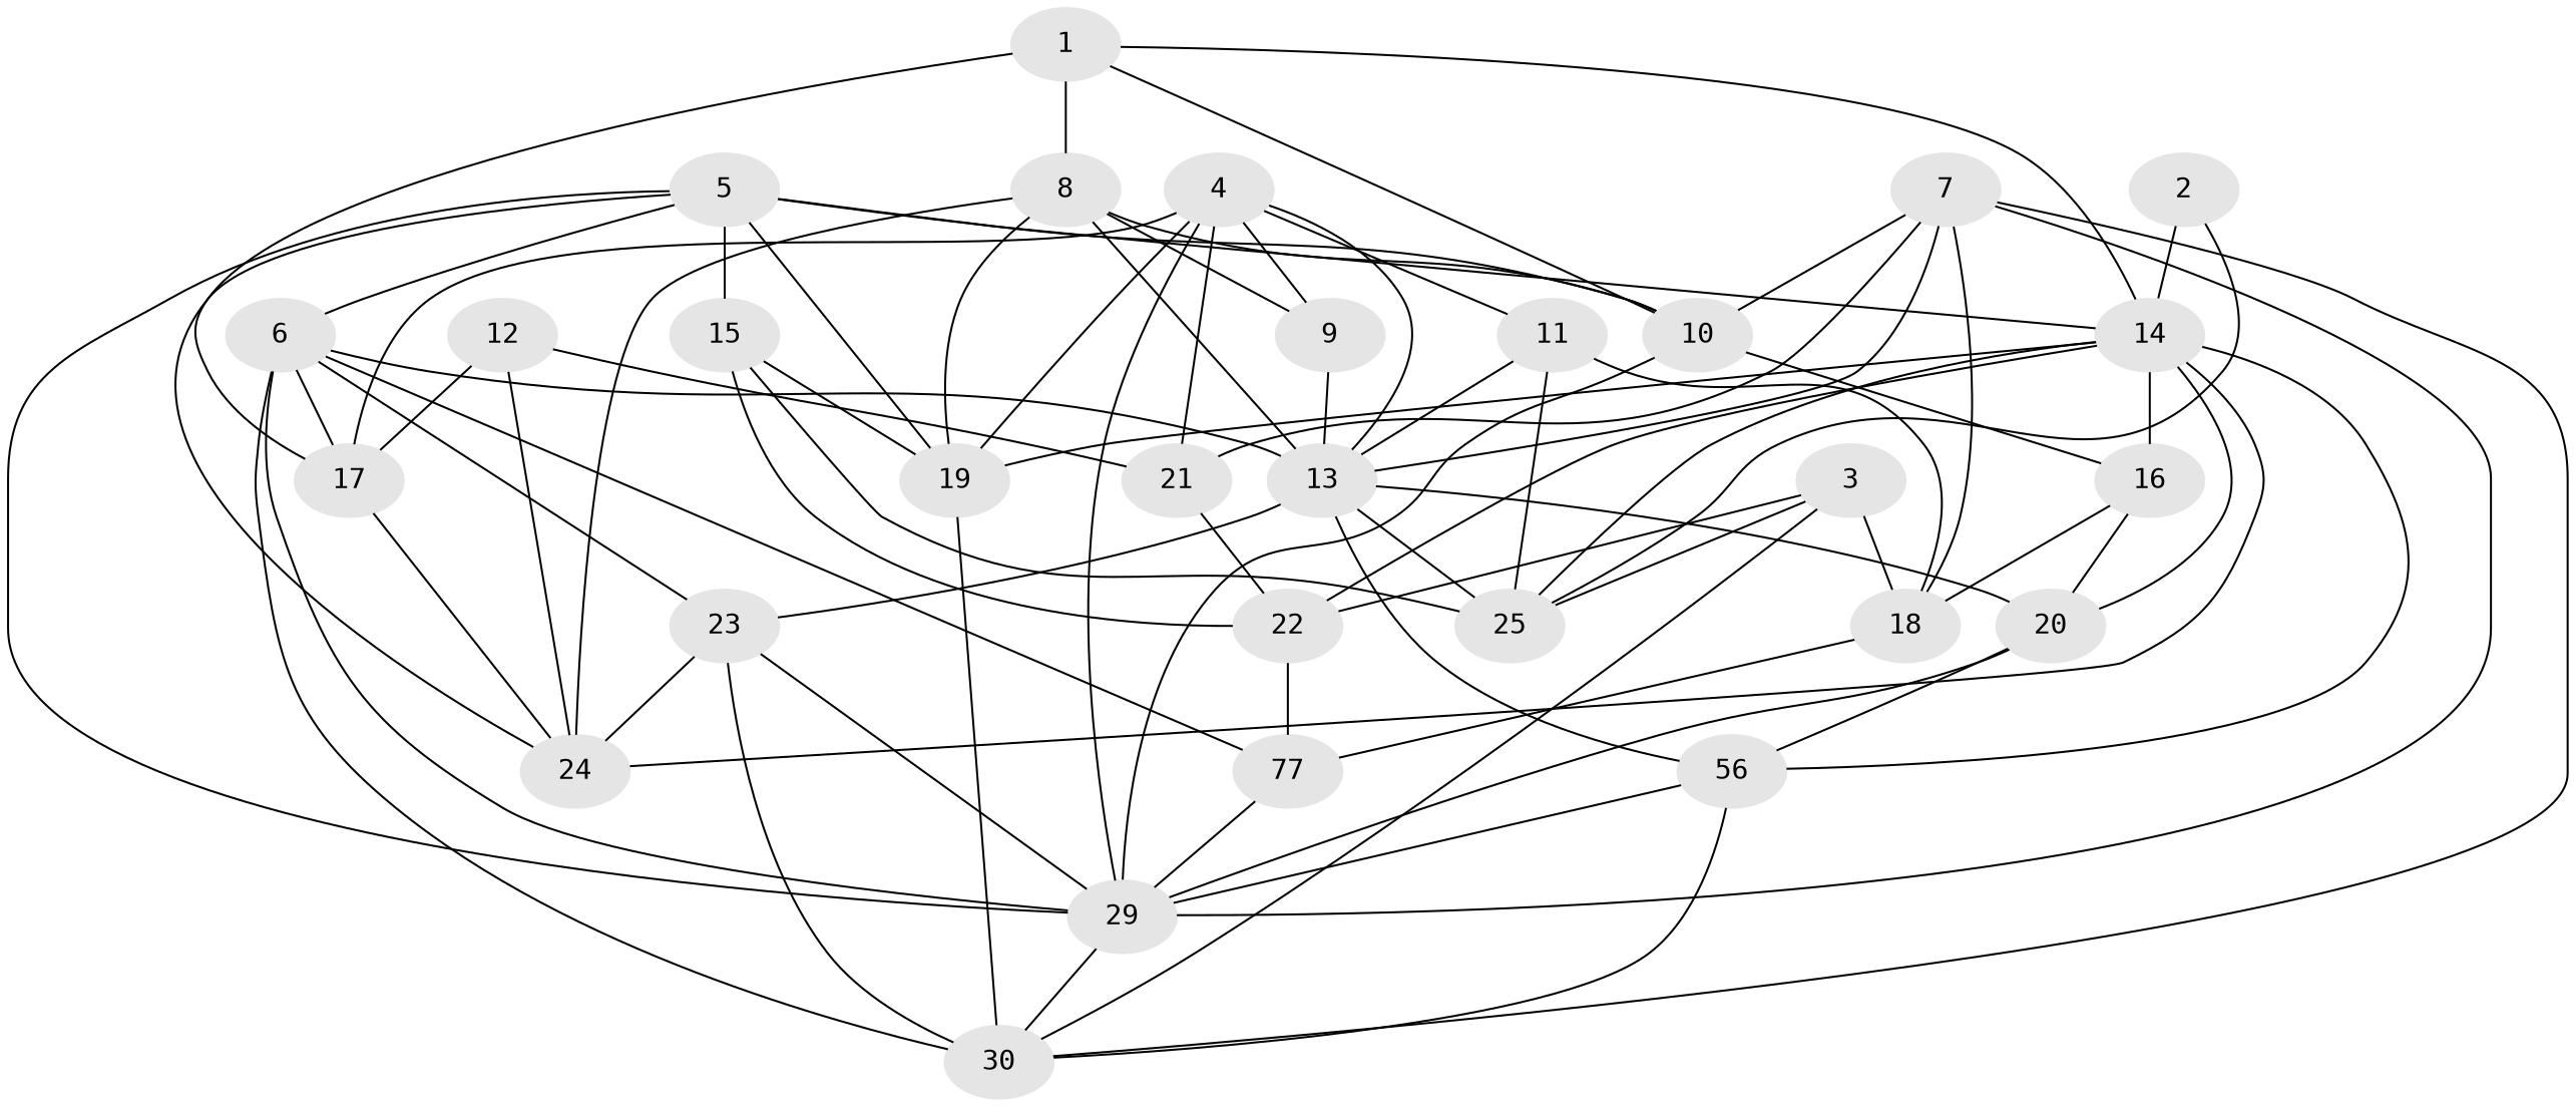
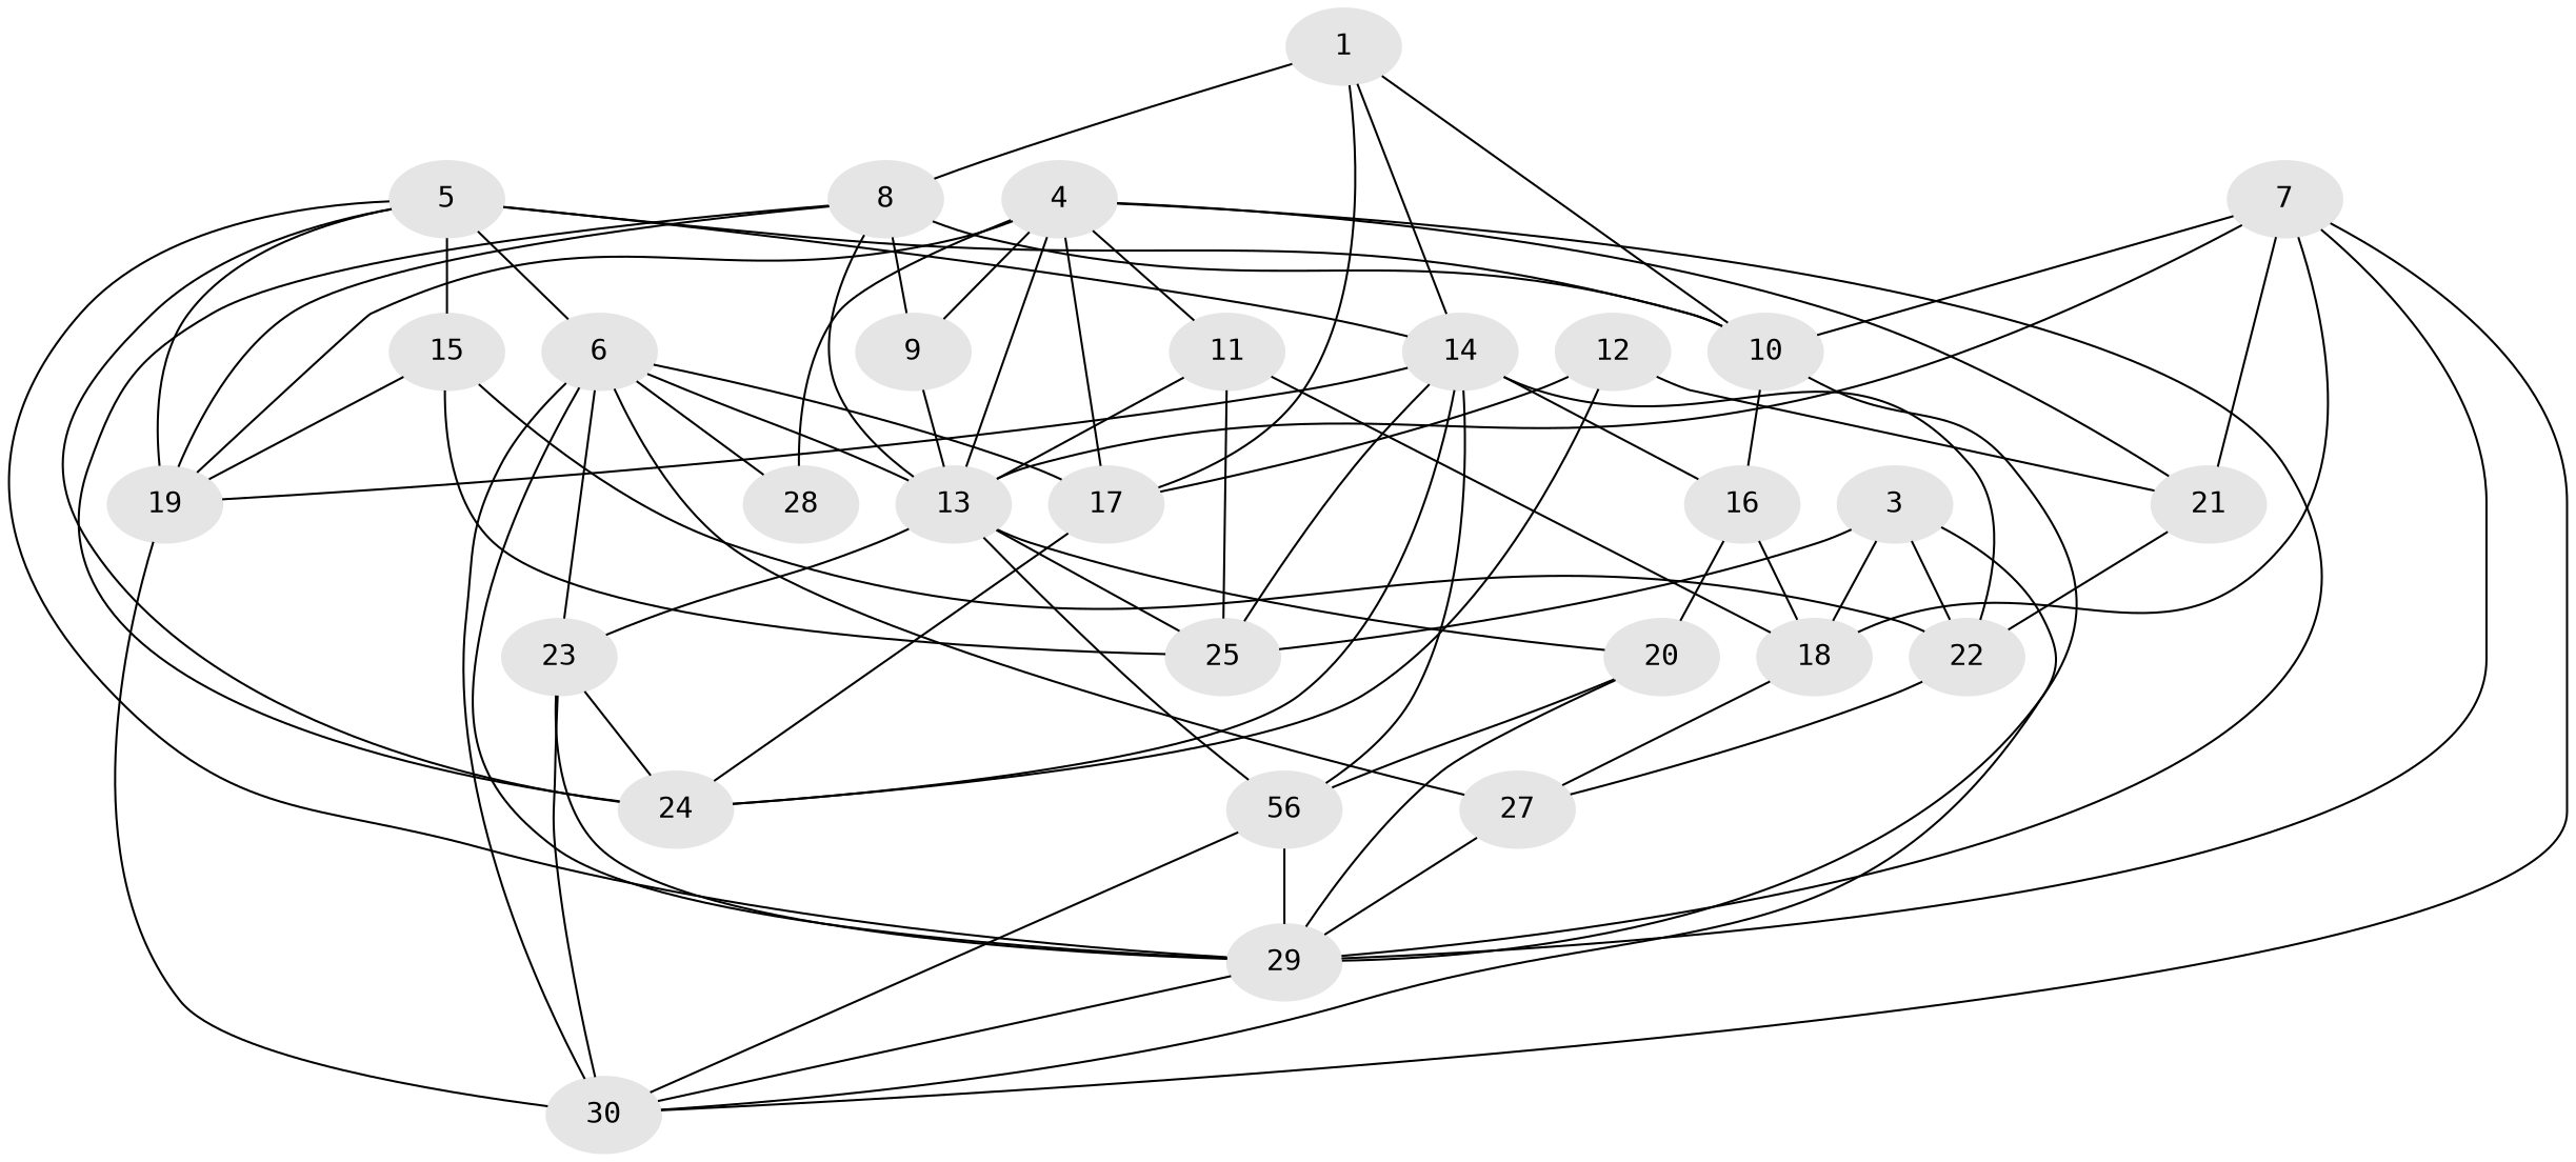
  graph {
    fontname="DejaVu Sans Mono"
    node [color=gray90 fontname="DejaVu Sans Mono" style=filled]
    edge [fontname="DejaVu Sans Mono" weight=1.0]
    1
    8
    10
    14
    17
    9
    13
    19
    24
    29
    16
    25
    22
    20
    n15 [label=56]
-   2
    3
    18
    30
-   27 [label=77]
+   27
    4
    11
    21
+   28
    23
    5
    6
    15
    7
    12
    1 -- 8
    1 -- 10
    1 -- 14
    1 -- 17 [weight=2.0]
    8 -- 10
    8 -- 9
    8 -- 13
    8 -- 19
    8 -- 24
    10 -- 29
    10 -- 16
    14 -- 19
    14 -- 24
    14 -- 16
    14 -- 25
    14 -- 22
-   14 -- 20
    14 -- n15 [weight=2.0]
    17 -- 24
    9 -- 13
    13 -- 25 [weight=2.0]
    13 -- 20
    13 -- n15
    13 -- 23
    19 -- 30 [weight=2.0]
    29 -- 30
    16 -- 20
    16 -- 18
    22 -- 27
    20 -- 29
    20 -- n15
    n15 -- 29 [weight=2.0]
    n15 -- 30
-   2 -- 14
-   2 -- 25
    3 -- 25 [weight=2.0]
    3 -- 22
    3 -- 18
    3 -- 30
    18 -- 27
    27 -- 29
    4 -- 17
    4 -- 9
    4 -- 13
    4 -- 19
    4 -- 29
    4 -- 11
    4 -- 21
+   4 -- 28
    11 -- 13
    11 -- 25 [weight=2.0]
    11 -- 18
    21 -- 22
    23 -- 24
    23 -- 29
    23 -- 30
    5 -- 10
    5 -- 14 [weight=3.0]
    5 -- 19
    5 -- 24
    5 -- 29 [weight=2.0]
    5 -- 6 [weight=2.0]
    5 -- 15 [weight=3.0]
    6 -- 17
    6 -- 13
    6 -- 29
    6 -- 30
    6 -- 27 [weight=2.0]
+   6 -- 28 [weight=3.0]
    6 -- 23
    15 -- 19
    15 -- 25
    15 -- 22
    7 -- 10
    7 -- 13
    7 -- 29
    7 -- 18
    7 -- 30
    7 -- 21
    12 -- 17
    12 -- 24
    12 -- 21
  }
